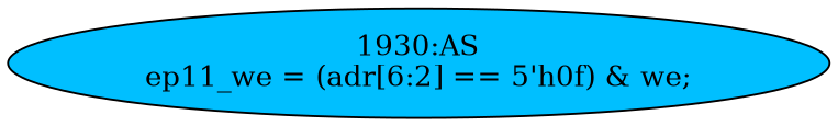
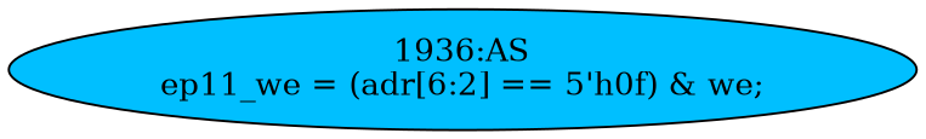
  strict digraph {
-   n1 [ast="<pyverilog.vparser.ast.Assign object at 0x7f0a38d99f50>" def_var="['ep11_we']" fillcolor=deepskyblue label="1930:AS\nep11_we = (adr[6:2] == 5'h0f) & we;" statements="[]" style=filled typ=Assign use_var="['adr', 'we']"]
+   n1 [ast="<pyverilog.vparser.ast.Assign object at 0x7f0a38d99f50>" def_var="['ep11_we']" fillcolor=deepskyblue label="1936:AS\nep11_we = (adr[6:2] == 5'h0f) & we;" statements="[]" style=filled typ=Assign use_var="['adr', 'we']"]
  }
